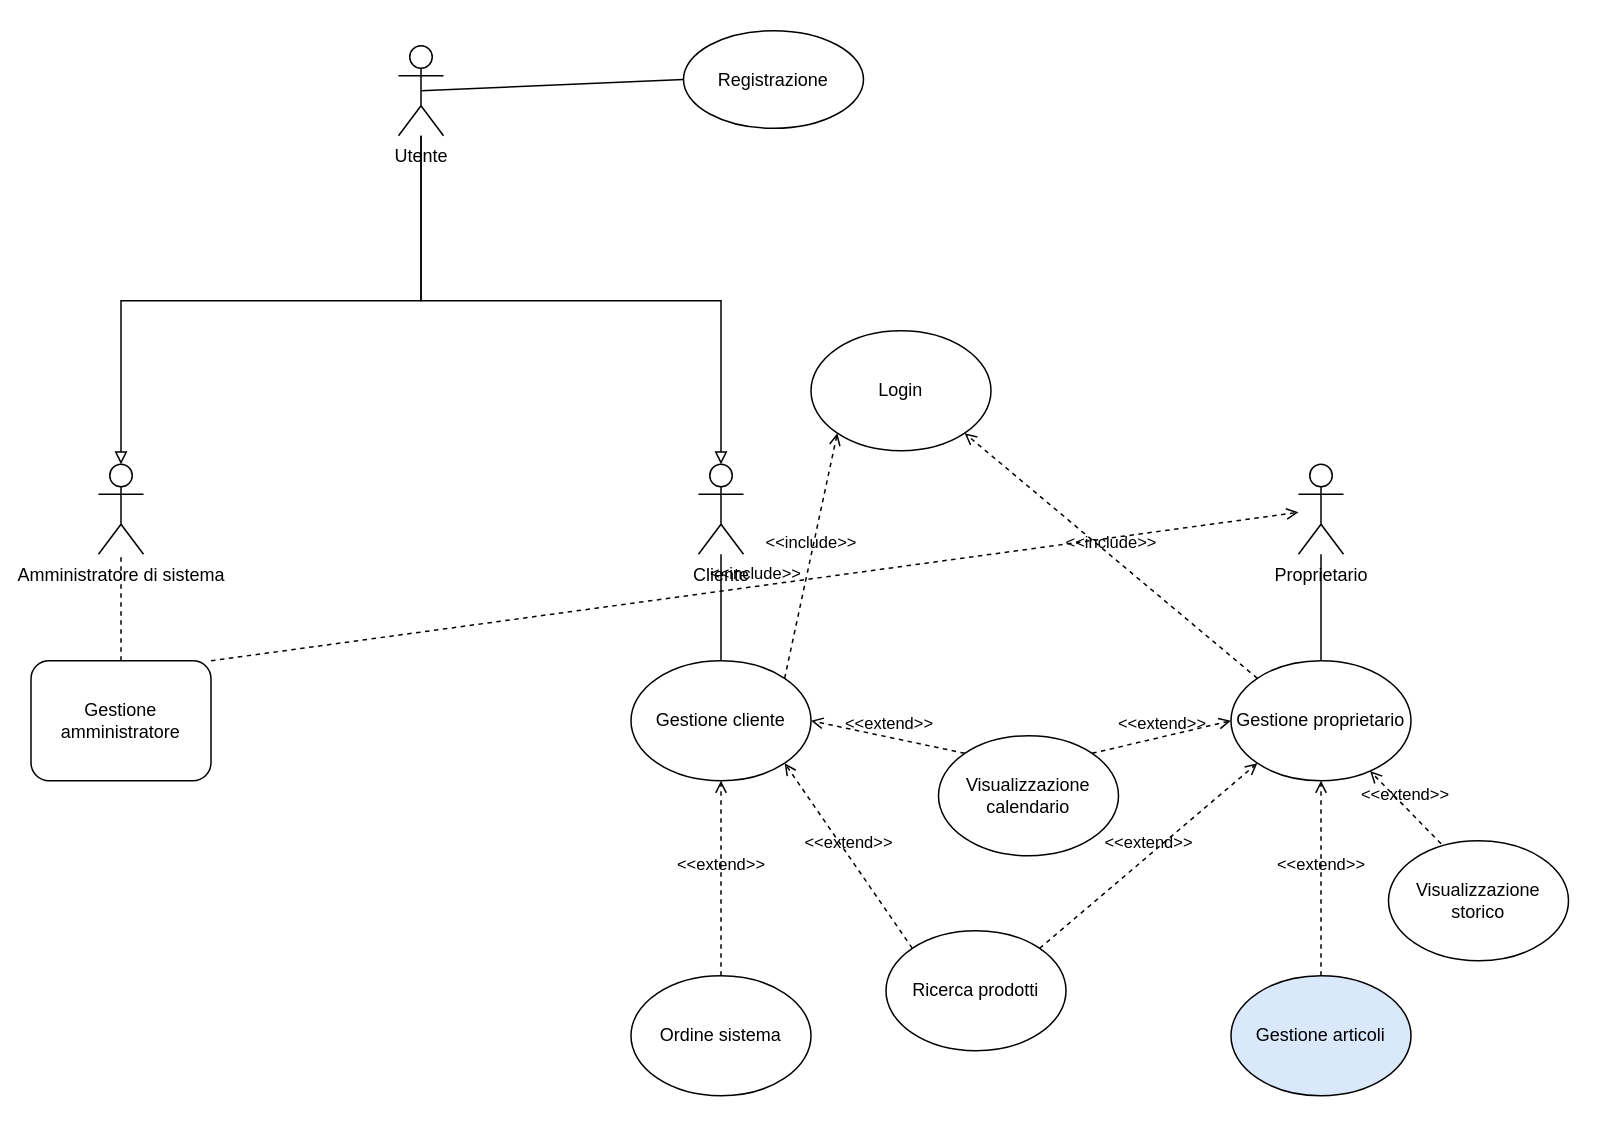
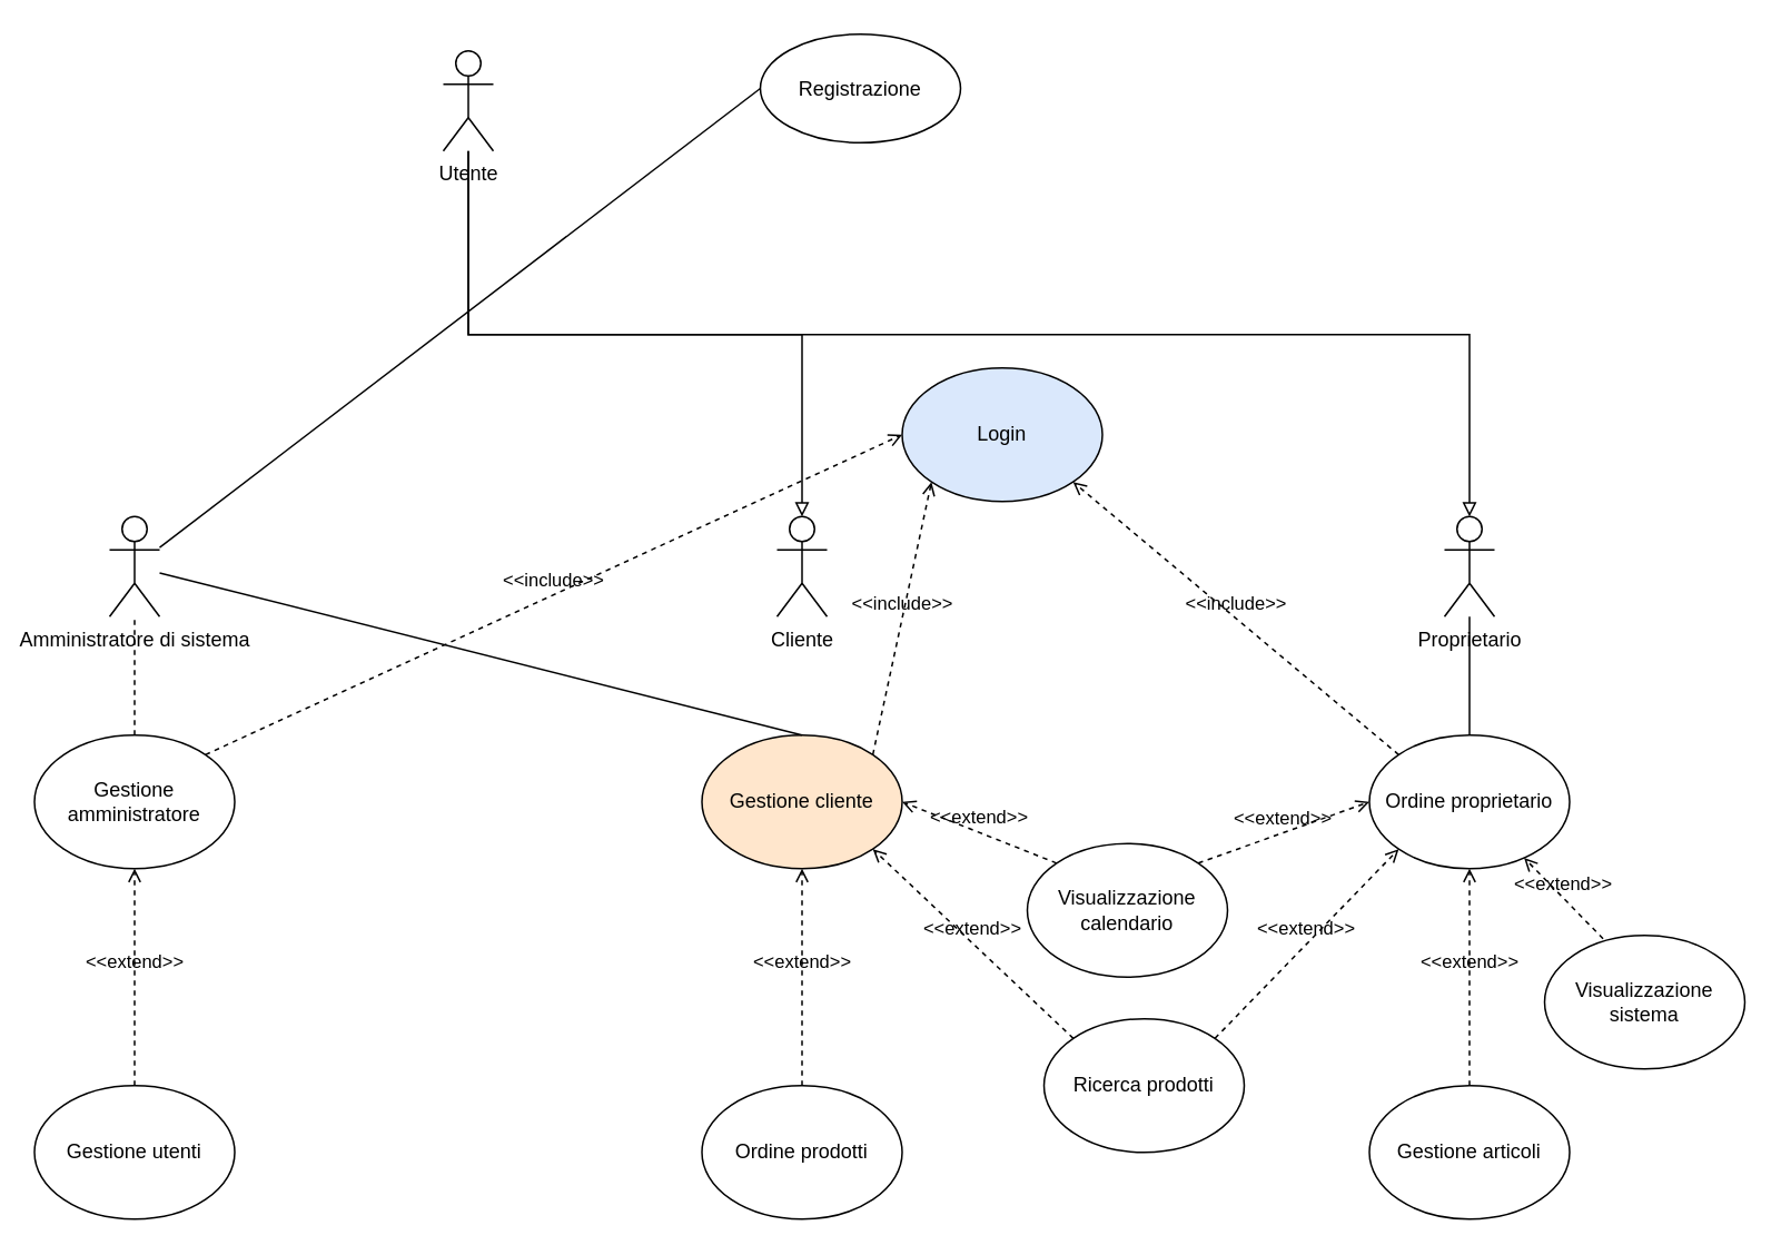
  <mxCell id="0" />
  <mxCell id="1" parent="0" />
  <mxCell id="2" value="Amministratore di sistema&lt;br&gt;" style="shape=umlActor;verticalLabelPosition=bottom;verticalAlign=top;html=1;outlineConnect=0;" vertex="1" parent="1"><mxGeometry x="65" y="309" width="30" height="60" as="geometry" /></mxCell>
  <mxCell id="3" value="Proprietario" style="shape=umlActor;verticalLabelPosition=bottom;verticalAlign=top;html=1;outlineConnect=0;" vertex="1" parent="1"><mxGeometry x="865" y="309" width="30" height="60" as="geometry" /></mxCell>
  <mxCell id="4" value="Cliente" style="shape=umlActor;verticalLabelPosition=bottom;verticalAlign=top;html=1;outlineConnect=0;direction=east;" vertex="1" parent="1"><mxGeometry x="465" y="309" width="30" height="60" as="geometry" /></mxCell>
  <mxCell id="5" value="Registrazione" style="ellipse;whiteSpace=wrap;html=1;" vertex="1" parent="1"><mxGeometry x="455" y="20" width="120" height="65" as="geometry" /></mxCell>
- <mxCell id="6" value="Login" style="ellipse;whiteSpace=wrap;html=1;" vertex="1" parent="1"><mxGeometry x="540" y="220" width="120" height="80" as="geometry" /></mxCell>
- <mxCell id="7" value="Ricerca prodotti" style="ellipse;whiteSpace=wrap;html=1;" vertex="1" parent="1"><mxGeometry x="590" y="620" width="120" height="80" as="geometry" /></mxCell>
- <mxCell id="8" value="Ordine sistema" style="ellipse;whiteSpace=wrap;html=1;" vertex="1" parent="1"><mxGeometry x="420" y="650" width="120" height="80" as="geometry" /></mxCell>
- <mxCell id="9" value="Visualizzazione calendario" style="ellipse;whiteSpace=wrap;html=1;" vertex="1" parent="1"><mxGeometry x="625" y="490" width="120" height="80" as="geometry" /></mxCell>
- <mxCell id="10" value="Gestione articoli" style="ellipse;whiteSpace=wrap;html=1;fillColor=#dae8fc;" vertex="1" parent="1"><mxGeometry x="820" y="650" width="120" height="80" as="geometry" /></mxCell>
- <mxCell id="11" value="Visualizzazione storico" style="ellipse;whiteSpace=wrap;html=1;" vertex="1" parent="1"><mxGeometry x="925" y="560" width="120" height="80" as="geometry" /></mxCell>
+ <mxCell id="6" value="Login" style="ellipse;whiteSpace=wrap;html=1;fillColor=#dae8fc;" vertex="1" parent="1"><mxGeometry x="540" y="220" width="120" height="80" as="geometry" /></mxCell>
+ <mxCell id="7" value="Ricerca prodotti" style="ellipse;whiteSpace=wrap;html=1;" vertex="1" parent="1"><mxGeometry x="625" y="610" width="120" height="80" as="geometry" /></mxCell>
+ <mxCell id="8" value="Ordine prodotti" style="ellipse;whiteSpace=wrap;html=1;" vertex="1" parent="1"><mxGeometry x="420" y="650" width="120" height="80" as="geometry" /></mxCell>
+ <mxCell id="9" value="Visualizzazione calendario" style="ellipse;whiteSpace=wrap;html=1;" vertex="1" parent="1"><mxGeometry x="615" y="505" width="120" height="80" as="geometry" /></mxCell>
+ <mxCell id="10" value="Gestione articoli" style="ellipse;whiteSpace=wrap;html=1;" vertex="1" parent="1"><mxGeometry x="820" y="650" width="120" height="80" as="geometry" /></mxCell>
+ <mxCell id="11" value="Visualizzazione sistema" style="ellipse;whiteSpace=wrap;html=1;" vertex="1" parent="1"><mxGeometry x="925" y="560" width="120" height="80" as="geometry" /></mxCell>
+ <mxCell id="12" value="Gestione utenti" style="ellipse;whiteSpace=wrap;html=1;" vertex="1" parent="1"><mxGeometry x="20" y="650" width="120" height="80" as="geometry" /></mxCell>
  <mxCell id="13" value="Utente&lt;br&gt;" style="shape=umlActor;verticalLabelPosition=bottom;verticalAlign=top;html=1;outlineConnect=0;" vertex="1" parent="1"><mxGeometry x="265" y="30" width="30" height="60" as="geometry" /></mxCell>
- <mxCell id="14" value="Gestione amministratore" style="whiteSpace=wrap;html=1;rounded=1;" vertex="1" parent="1"><mxGeometry x="20" y="440" width="120" height="80" as="geometry" /></mxCell>
- <mxCell id="15" value="Gestione proprietario" style="ellipse;whiteSpace=wrap;html=1;" vertex="1" parent="1"><mxGeometry x="820" y="440" width="120" height="80" as="geometry" /></mxCell>
- <mxCell id="16" value="Gestione cliente" style="ellipse;whiteSpace=wrap;html=1;" vertex="1" parent="1"><mxGeometry x="420" y="440" width="120" height="80" as="geometry" /></mxCell>
- <mxCell id="17" value="" style="endArrow=block;html=1;endFill=0;edgeStyle=elbowEdgeStyle;elbow=vertical;rounded=0;entryX=0.5;entryY=0;entryDx=0;entryDy=0;entryPerimeter=0;" edge="1" parent="1" source="13" target="2"><mxGeometry width="160" relative="1" as="geometry"><mxPoint x="385" y="440" as="sourcePoint" /><mxPoint x="535" y="420" as="targetPoint" /></mxGeometry></mxCell>
+ <mxCell id="14" value="Gestione amministratore" style="ellipse;whiteSpace=wrap;html=1;" vertex="1" parent="1"><mxGeometry x="20" y="440" width="120" height="80" as="geometry" /></mxCell>
+ <mxCell id="15" value="Ordine proprietario" style="ellipse;whiteSpace=wrap;html=1;" vertex="1" parent="1"><mxGeometry x="820" y="440" width="120" height="80" as="geometry" /></mxCell>
+ <mxCell id="16" value="Gestione cliente" style="ellipse;whiteSpace=wrap;html=1;fillColor=#ffe6cc;" vertex="1" parent="1"><mxGeometry x="420" y="440" width="120" height="80" as="geometry" /></mxCell>
  <mxCell id="18" value="" style="endArrow=block;html=1;endFill=0;edgeStyle=elbowEdgeStyle;elbow=vertical;rounded=0;" edge="1" parent="1" source="13" target="4"><mxGeometry width="160" relative="1" as="geometry"><mxPoint x="385" y="430" as="sourcePoint" /><mxPoint x="545" y="430" as="targetPoint" /></mxGeometry></mxCell>
- <mxCell id="20" value="" style="endArrow=none;html=1;rounded=0;entryX=0.5;entryY=0.5;entryDx=0;entryDy=0;entryPerimeter=0;exitX=0;exitY=0.5;exitDx=0;exitDy=0;" edge="1" parent="1" source="5" target="13"><mxGeometry width="50" height="50" relative="1" as="geometry"><mxPoint x="445" y="90" as="sourcePoint" /><mxPoint x="485" y="400" as="targetPoint" /></mxGeometry></mxCell>
+ <mxCell id="19" value="" style="endArrow=block;html=1;endFill=0;edgeStyle=elbowEdgeStyle;elbow=vertical;rounded=0;entryX=0.5;entryY=0;entryDx=0;entryDy=0;entryPerimeter=0;" edge="1" parent="1" source="13" target="3"><mxGeometry width="160" relative="1" as="geometry"><mxPoint x="385" y="440" as="sourcePoint" /><mxPoint x="555" y="479.5" as="targetPoint" /></mxGeometry></mxCell>
+ <mxCell id="20" value="" style="endArrow=none;html=1;rounded=0;exitX=0;exitY=0.5;exitDx=0;exitDy=0;" edge="1" parent="1" source="5" target="2"><mxGeometry width="50" height="50" relative="1" as="geometry"><mxPoint x="445" y="90" as="sourcePoint" /><mxPoint x="485" y="400" as="targetPoint" /></mxGeometry></mxCell>
  <mxCell id="21" value="" style="endArrow=none;html=1;rounded=0;exitX=0.5;exitY=0;exitDx=0;exitDy=0;dashed=1;" edge="1" parent="1" source="14" target="2"><mxGeometry width="50" height="50" relative="1" as="geometry"><mxPoint x="220" y="424" as="sourcePoint" /><mxPoint x="85" y="400" as="targetPoint" /></mxGeometry></mxCell>
- <mxCell id="22" value="" style="endArrow=none;html=1;rounded=0;exitX=0.5;exitY=0;exitDx=0;exitDy=0;" edge="1" parent="1" source="16" target="4"><mxGeometry width="50" height="50" relative="1" as="geometry"><mxPoint x="415" y="440" as="sourcePoint" /><mxPoint x="479" y="399" as="targetPoint" /></mxGeometry></mxCell>
+ <mxCell id="22" value="" style="endArrow=none;html=1;rounded=0;exitX=0.5;exitY=0;exitDx=0;exitDy=0;" edge="1" parent="1" source="16" target="2"><mxGeometry width="50" height="50" relative="1" as="geometry"><mxPoint x="415" y="440" as="sourcePoint" /><mxPoint x="479" y="399" as="targetPoint" /></mxGeometry></mxCell>
  <mxCell id="23" value="" style="endArrow=none;html=1;rounded=0;exitX=0.5;exitY=0;exitDx=0;exitDy=0;" edge="1" parent="1" source="15" target="3"><mxGeometry width="50" height="50" relative="1" as="geometry"><mxPoint x="90" y="450" as="sourcePoint" /><mxPoint x="90" y="379" as="targetPoint" /></mxGeometry></mxCell>
+ <mxCell id="24" value="&amp;lt;&amp;lt;extend&amp;gt;&amp;gt;" style="html=1;verticalAlign=bottom;labelBackgroundColor=none;endArrow=open;endFill=0;dashed=1;rounded=0;exitX=0.5;exitY=0;exitDx=0;exitDy=0;entryX=0.5;entryY=1;entryDx=0;entryDy=0;" edge="1" parent="1" source="12" target="14"><mxGeometry width="160" relative="1" as="geometry"><mxPoint x="235" y="390" as="sourcePoint" /><mxPoint x="165" y="610" as="targetPoint" /></mxGeometry></mxCell>
  <mxCell id="25" value="&amp;lt;&amp;lt;extend&amp;gt;&amp;gt;" style="html=1;verticalAlign=bottom;labelBackgroundColor=none;endArrow=open;endFill=0;dashed=1;rounded=0;exitX=0.5;exitY=0;exitDx=0;exitDy=0;entryX=0.5;entryY=1;entryDx=0;entryDy=0;" edge="1" parent="1" source="8" target="16"><mxGeometry width="160" relative="1" as="geometry"><mxPoint x="345" y="520" as="sourcePoint" /><mxPoint x="375" y="570" as="targetPoint" /></mxGeometry></mxCell>
  <mxCell id="26" value="&amp;lt;&amp;lt;extend&amp;gt;&amp;gt;" style="html=1;verticalAlign=bottom;labelBackgroundColor=none;endArrow=open;endFill=0;dashed=1;rounded=0;entryX=0.5;entryY=1;entryDx=0;entryDy=0;exitX=0.5;exitY=0;exitDx=0;exitDy=0;" edge="1" parent="1" source="10" target="15"><mxGeometry width="160" relative="1" as="geometry"><mxPoint x="845" y="600" as="sourcePoint" /><mxPoint x="845" y="660" as="targetPoint" /></mxGeometry></mxCell>
  <mxCell id="27" value="&amp;lt;&amp;lt;extend&amp;gt;&amp;gt;" style="html=1;verticalAlign=bottom;labelBackgroundColor=none;endArrow=open;endFill=0;dashed=1;rounded=0;exitX=0.292;exitY=0.025;exitDx=0;exitDy=0;exitPerimeter=0;" edge="1" parent="1" source="11" target="15"><mxGeometry width="160" relative="1" as="geometry"><mxPoint x="984.5" y="570" as="sourcePoint" /><mxPoint x="984.5" y="510" as="targetPoint" /></mxGeometry></mxCell>
  <mxCell id="28" value="&amp;lt;&amp;lt;extend&amp;gt;&amp;gt;" style="html=1;verticalAlign=bottom;labelBackgroundColor=none;endArrow=open;endFill=0;dashed=1;rounded=0;exitX=0;exitY=0;exitDx=0;exitDy=0;entryX=1;entryY=1;entryDx=0;entryDy=0;" edge="1" parent="1" source="7" target="16"><mxGeometry width="160" relative="1" as="geometry"><mxPoint x="582.574" y="581.716" as="sourcePoint" /><mxPoint x="535" y="550" as="targetPoint" /></mxGeometry></mxCell>
  <mxCell id="29" value="&amp;lt;&amp;lt;extend&amp;gt;&amp;gt;" style="html=1;verticalAlign=bottom;labelBackgroundColor=none;endArrow=open;endFill=0;dashed=1;rounded=0;entryX=0;entryY=0.5;entryDx=0;entryDy=0;exitX=1;exitY=0;exitDx=0;exitDy=0;" edge="1" parent="1" source="9" target="15"><mxGeometry width="160" relative="1" as="geometry"><mxPoint x="765" y="460" as="sourcePoint" /><mxPoint x="653" y="582" as="targetPoint" /></mxGeometry></mxCell>
  <mxCell id="30" value="&amp;lt;&amp;lt;extend&amp;gt;&amp;gt;" style="html=1;verticalAlign=bottom;labelBackgroundColor=none;endArrow=open;endFill=0;dashed=1;rounded=0;entryX=0;entryY=1;entryDx=0;entryDy=0;exitX=1;exitY=0;exitDx=0;exitDy=0;" edge="1" parent="1" source="7" target="15"><mxGeometry width="160" relative="1" as="geometry"><mxPoint x="825" y="560" as="sourcePoint" /><mxPoint x="653" y="682" as="targetPoint" /></mxGeometry></mxCell>
- <mxCell id="31" value="&amp;lt;&amp;lt;include&amp;gt;&amp;gt;" style="html=1;verticalAlign=bottom;labelBackgroundColor=none;endArrow=open;endFill=0;dashed=1;rounded=0;exitX=1;exitY=0;exitDx=0;exitDy=0;" edge="1" parent="1" source="14" target="3"><mxGeometry width="160" relative="1" as="geometry"><mxPoint x="175" y="470" as="sourcePoint" /><mxPoint x="335" y="470" as="targetPoint" /></mxGeometry></mxCell>
+ <mxCell id="31" value="&amp;lt;&amp;lt;include&amp;gt;&amp;gt;" style="html=1;verticalAlign=bottom;labelBackgroundColor=none;endArrow=open;endFill=0;dashed=1;rounded=0;exitX=1;exitY=0;exitDx=0;exitDy=0;entryX=0;entryY=0.5;entryDx=0;entryDy=0;" edge="1" parent="1" source="14" target="6"><mxGeometry width="160" relative="1" as="geometry"><mxPoint x="175" y="470" as="sourcePoint" /><mxPoint x="335" y="470" as="targetPoint" /></mxGeometry></mxCell>
  <mxCell id="32" value="&amp;lt;&amp;lt;include&amp;gt;&amp;gt;" style="html=1;verticalAlign=bottom;labelBackgroundColor=none;endArrow=open;endFill=0;dashed=1;rounded=0;exitX=1;exitY=0;exitDx=0;exitDy=0;entryX=0;entryY=1;entryDx=0;entryDy=0;" edge="1" parent="1" source="16" target="6"><mxGeometry width="160" relative="1" as="geometry"><mxPoint x="150" y="490" as="sourcePoint" /><mxPoint x="635" y="349" as="targetPoint" /></mxGeometry></mxCell>
  <mxCell id="33" value="&amp;lt;&amp;lt;include&amp;gt;&amp;gt;" style="html=1;verticalAlign=bottom;labelBackgroundColor=none;endArrow=open;endFill=0;dashed=1;rounded=0;exitX=0;exitY=0;exitDx=0;exitDy=0;entryX=1;entryY=1;entryDx=0;entryDy=0;" edge="1" parent="1" source="15" target="6"><mxGeometry width="160" relative="1" as="geometry"><mxPoint x="532" y="462" as="sourcePoint" /><mxPoint x="653" y="377" as="targetPoint" /></mxGeometry></mxCell>
  <mxCell id="34" value="&amp;lt;&amp;lt;extend&amp;gt;&amp;gt;" style="html=1;verticalAlign=bottom;labelBackgroundColor=none;endArrow=open;endFill=0;dashed=1;rounded=0;exitX=0;exitY=0;exitDx=0;exitDy=0;entryX=1;entryY=0.5;entryDx=0;entryDy=0;" edge="1" parent="1" source="9" target="16"><mxGeometry width="160" relative="1" as="geometry"><mxPoint x="653" y="682" as="sourcePoint" /><mxPoint x="532" y="518" as="targetPoint" /></mxGeometry></mxCell>
